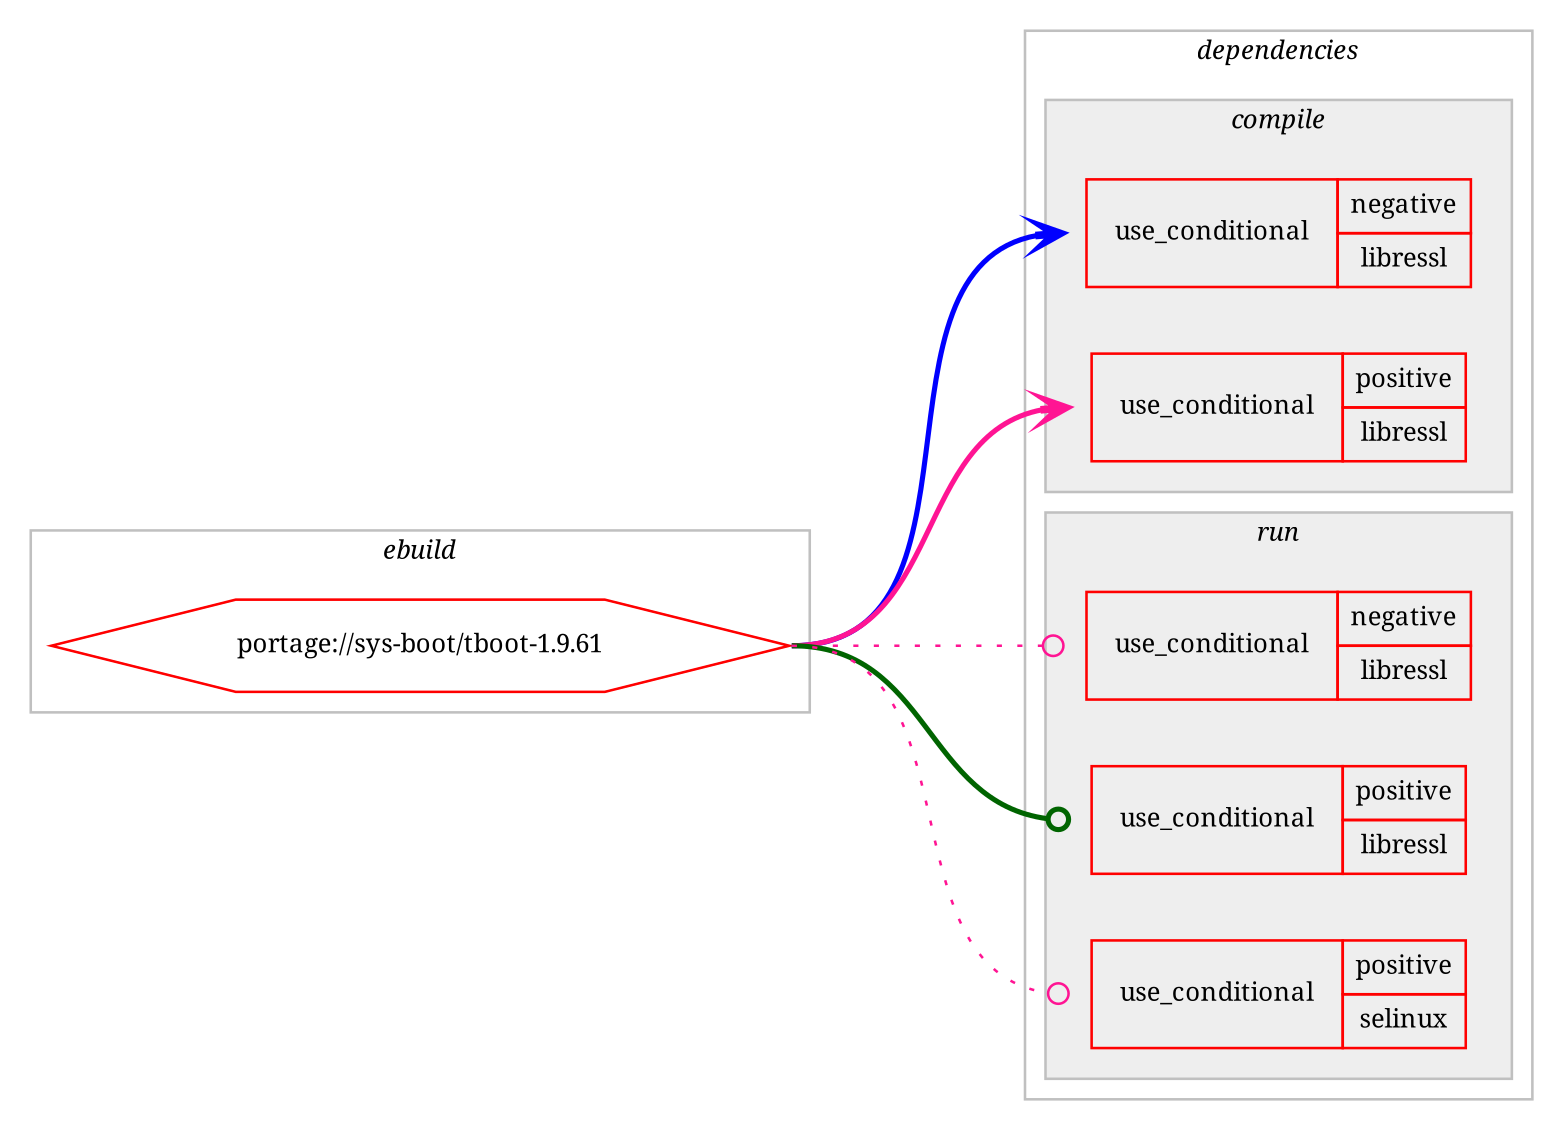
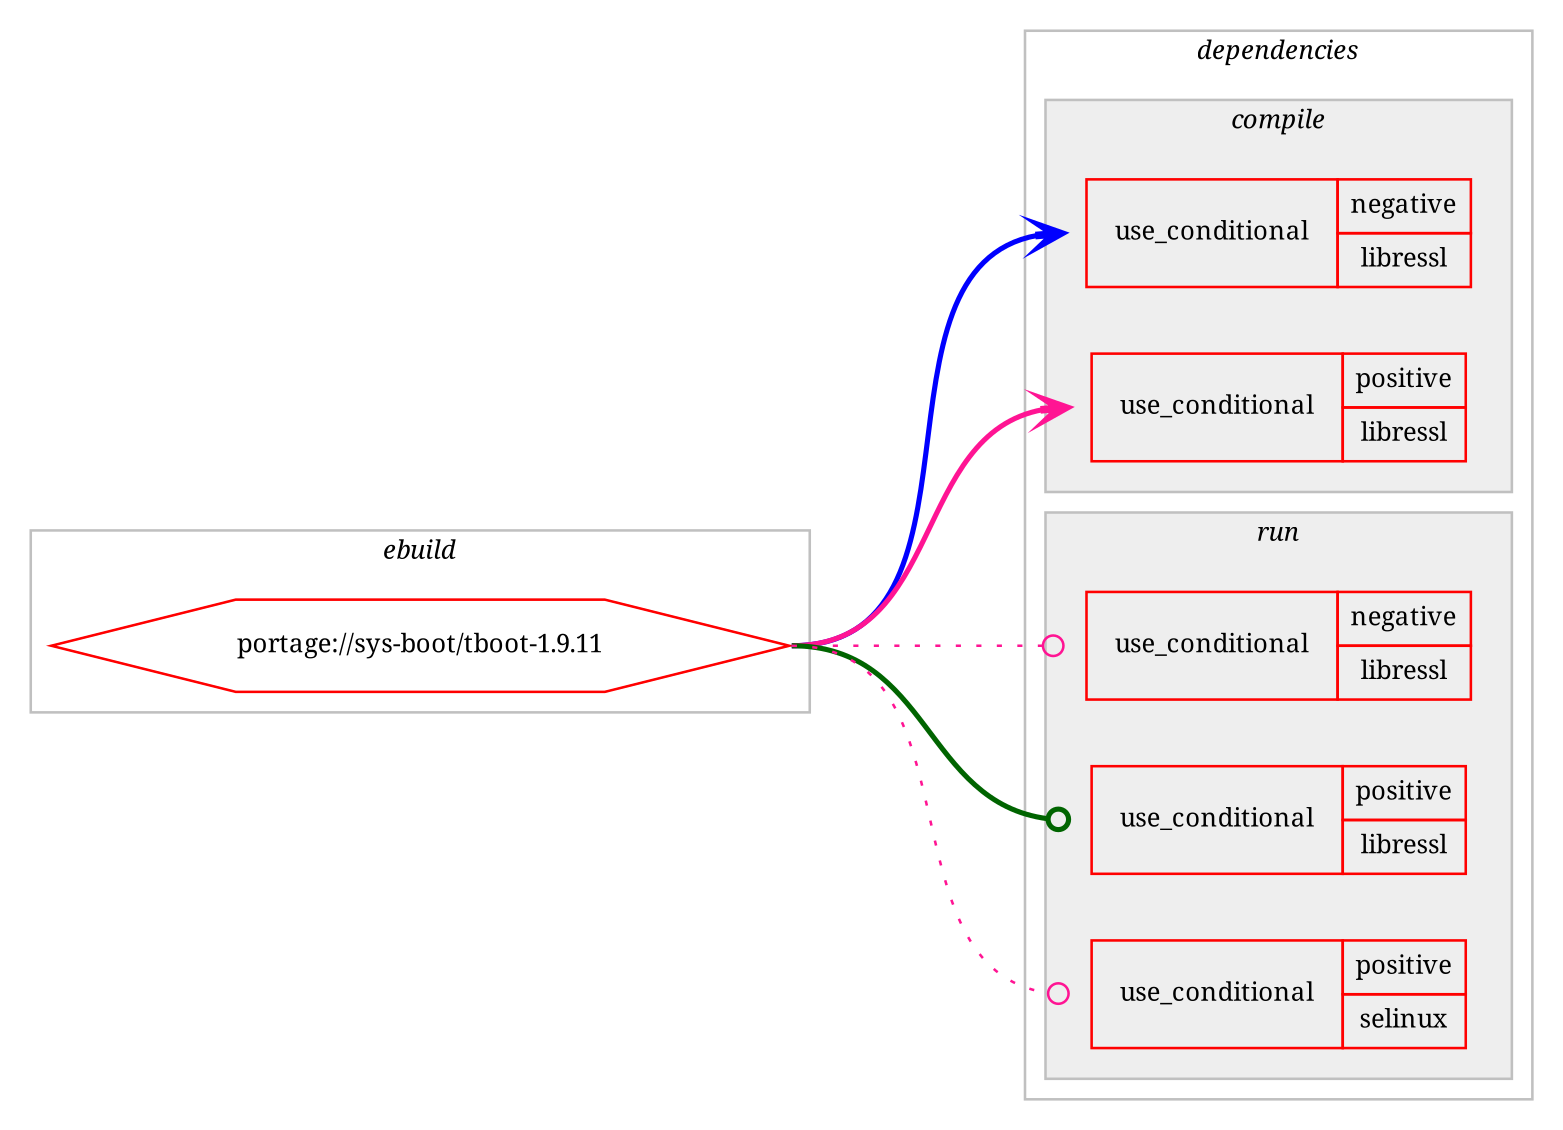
  digraph {
    compound=true
    concentrate=true
    fontname="Noto Serif"
    fontsize=10
    newrank=true
    rankdir=LR
    ranksep=1.5
    node [color=red fontname="Noto Serif" fontsize=10 shape=none]
    edge [arrowhead=odot headport=w style=bold tailport=e weight=20 color=deeppink fontname="Noto Serif"]
-   n1 [label="portage://sys-boot/tboot-1.9.61" width=4 shape=hexagon]
+   n1 [label="portage://sys-boot/tboot-1.9.11" width=4 shape=hexagon]
    n2 [label=<<TABLE BORDER="0" CELLBORDER="1" CELLSPACING="0" CELLPADDING="4"><TR><TD ROWSPAN="3" CELLPADDING="10">use_conditional</TD></TR><TR><TD>negative</TD></TR><TR><TD>libressl</TD></TR></TABLE>>]
    n3 [label=<<TABLE BORDER="0" CELLBORDER="1" CELLSPACING="0" CELLPADDING="4"><TR><TD ROWSPAN="3" CELLPADDING="10">use_conditional</TD></TR><TR><TD>positive</TD></TR><TR><TD>libressl</TD></TR></TABLE>>]
    n4 [label=<<TABLE BORDER="0" CELLBORDER="1" CELLSPACING="0" CELLPADDING="4"><TR><TD ROWSPAN="3" CELLPADDING="10">use_conditional</TD></TR><TR><TD>negative</TD></TR><TR><TD>libressl</TD></TR></TABLE>>]
    n5 [label=<<TABLE BORDER="0" CELLBORDER="1" CELLSPACING="0" CELLPADDING="4"><TR><TD ROWSPAN="3" CELLPADDING="10">use_conditional</TD></TR><TR><TD>positive</TD></TR><TR><TD>libressl</TD></TR></TABLE>>]
    n6 [label=<<TABLE BORDER="0" CELLBORDER="1" CELLSPACING="0" CELLPADDING="4"><TR><TD ROWSPAN="3" CELLPADDING="10">use_conditional</TD></TR><TR><TD>positive</TD></TR><TR><TD>selinux</TD></TR></TABLE>>]
    subgraph cluster_1 {
      color=gray
      label=<<i>ebuild</i>>
      rank=same
      n1
    }
    subgraph cluster_2 {
      color=gray
      label=<<i>dependencies</i>>
      subgraph cluster_3 {
        color=gray
        fillcolor="#eeeeee"
        label=<<i>compile</i>>
        style=filled
        subgraph sub_4 {
          color=gray
          fillcolor="#eeeeee"
          label=<<i>compile</i>>
          style=filled
          n2
        }
        subgraph sub_5 {
          color=gray
          fillcolor="#eeeeee"
          label=<<i>compile</i>>
          style=filled
          n3
        }
      }
      subgraph cluster_6 {
        color=gray
        fillcolor="#eeeeee"
        label=<<i>compile and run</i>>
        style=filled
      }
      subgraph cluster_7 {
        color=gray
        fillcolor="#eeeeee"
        label=<<i>run</i>>
        style=filled
        subgraph sub_8 {
          color=gray
          fillcolor="#eeeeee"
          label=<<i>run</i>>
          style=filled
          n4
        }
        subgraph sub_9 {
          color=gray
          fillcolor="#eeeeee"
          label=<<i>run</i>>
          style=filled
          n5
        }
        subgraph sub_10 {
          color=gray
          fillcolor="#eeeeee"
          label=<<i>run</i>>
          style=filled
          n6
        }
      }
    }
    subgraph cluster_11 {
      color=gray
      label=<<i>candidates</i>>
      rank=same
    }
    n1 -> n2 [arrowhead=vee color=blue]
    n1 -> n3 [arrowhead=vee]
    n1 -> n4 [style=dotted]
    n1 -> n5 [color=darkgreen]
    n1 -> n6 [style=dotted]
  }
